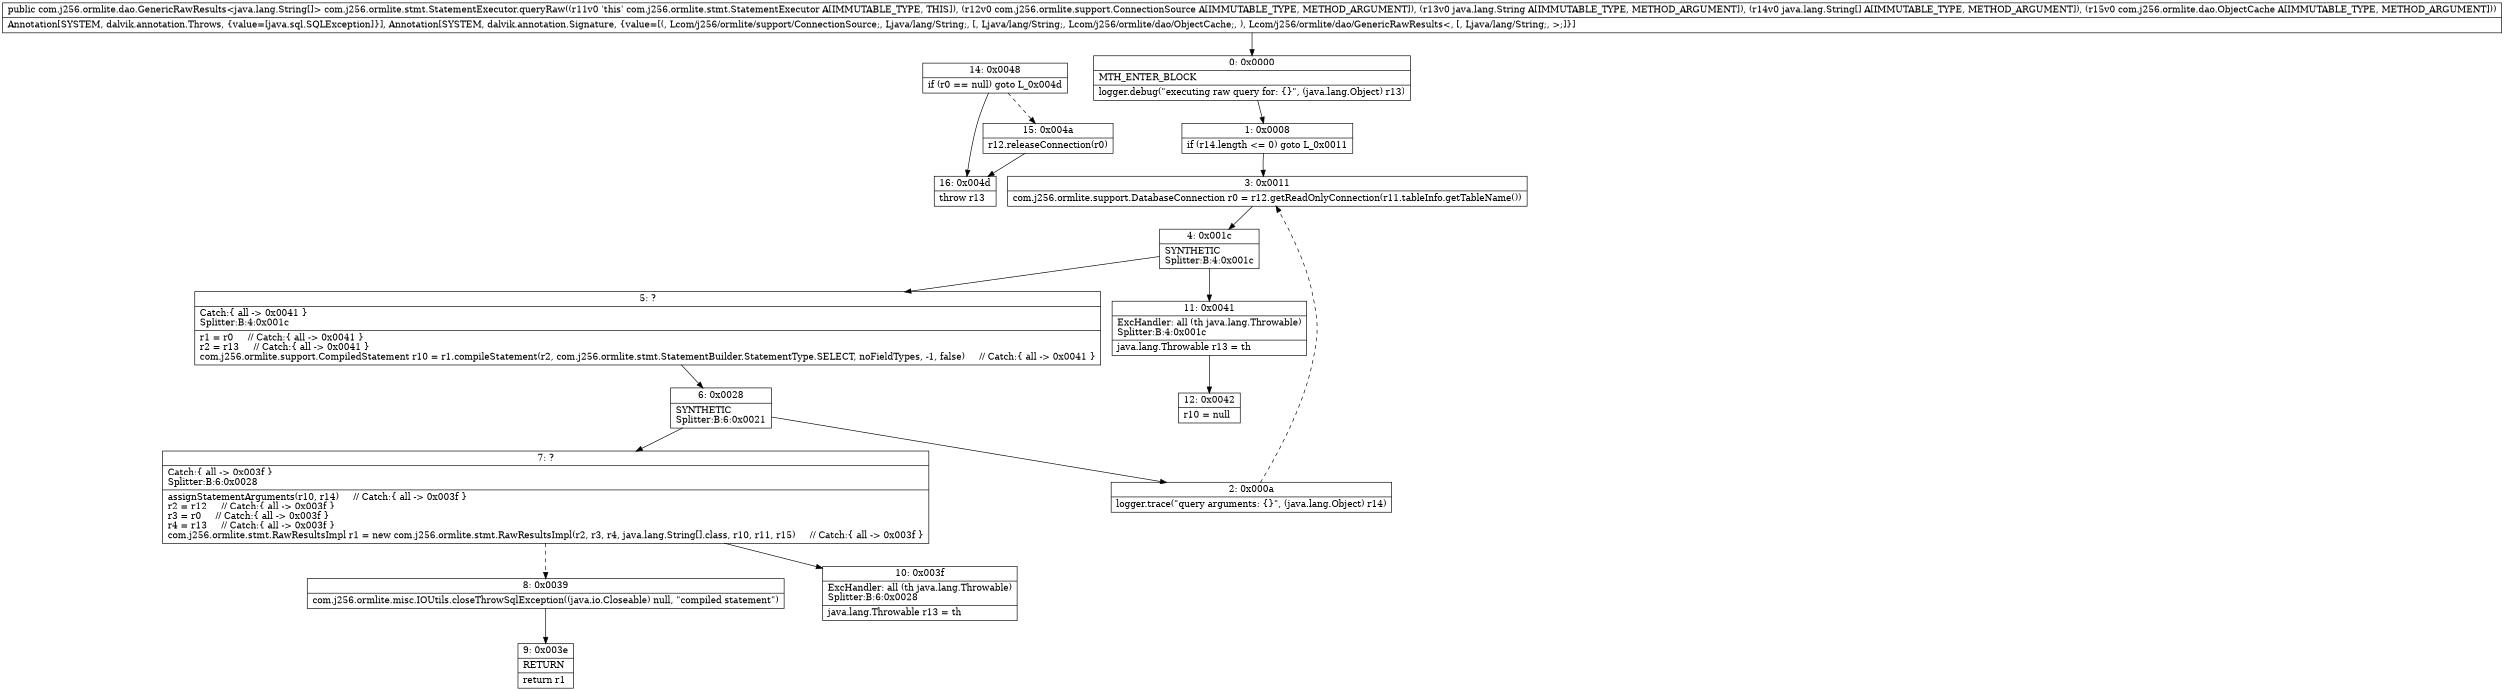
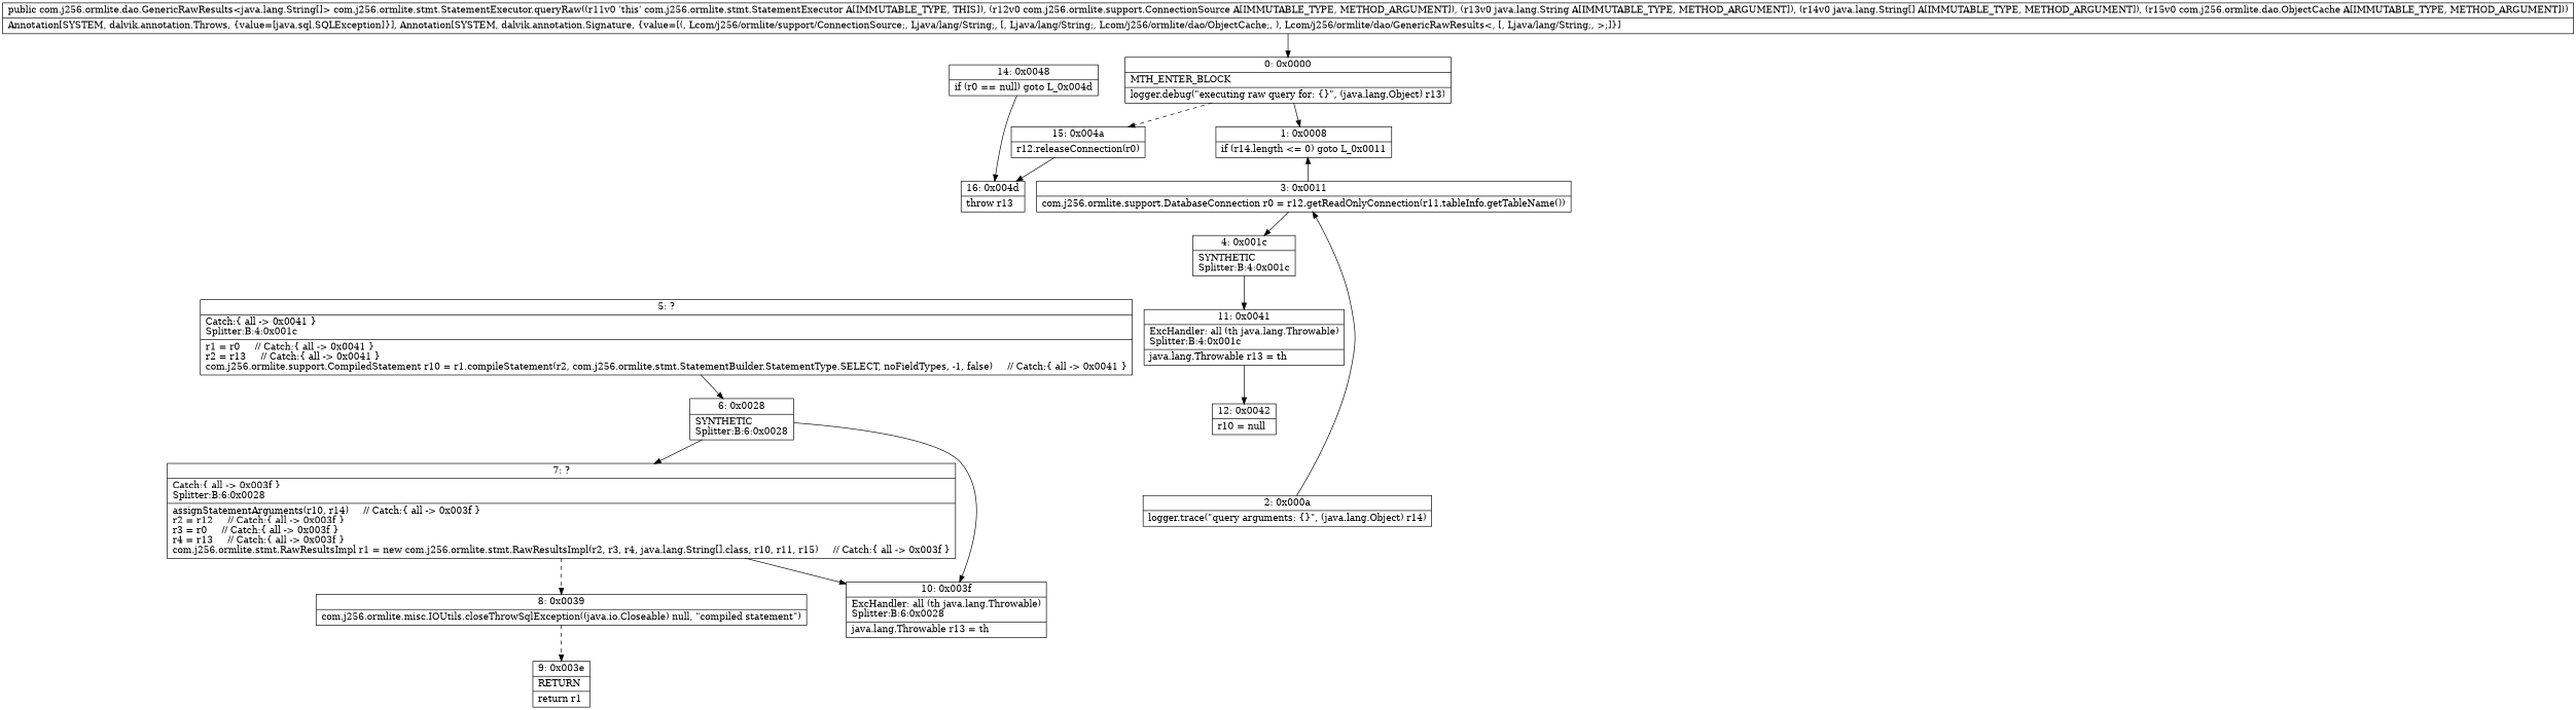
  digraph {
    node [shape=record]
    n1 [label="{0\:\ 0x0000|MTH_ENTER_BLOCK\l|logger.debug(\"executing raw query for: \{\}\", (java.lang.Object) r13)\l}"]
    n2 [label="{1\:\ 0x0008|if (r14.length \<= 0) goto L_0x0011\l}"]
    n3 [label="{3\:\ 0x0011|com.j256.ormlite.support.DatabaseConnection r0 = r12.getReadOnlyConnection(r11.tableInfo.getTableName())\l}"]
    n4 [label="{2\:\ 0x000a|logger.trace(\"query arguments: \{\}\", (java.lang.Object) r14)\l}"]
    n5 [label="{4\:\ 0x001c|SYNTHETIC\lSplitter:B:4:0x001c\l}"]
    n6 [label="{5\:\ ?|Catch:\{ all \-\> 0x0041 \}\lSplitter:B:4:0x001c\l|r1 = r0     \/\/ Catch:\{ all \-\> 0x0041 \}\lr2 = r13     \/\/ Catch:\{ all \-\> 0x0041 \}\lcom.j256.ormlite.support.CompiledStatement r10 = r1.compileStatement(r2, com.j256.ormlite.stmt.StatementBuilder.StatementType.SELECT, noFieldTypes, \-1, false)     \/\/ Catch:\{ all \-\> 0x0041 \}\l}"]
    n7 [label="{11\:\ 0x0041|ExcHandler: all (th java.lang.Throwable)\lSplitter:B:4:0x001c\l|java.lang.Throwable r13 = th\l}"]
-   n8 [label="{6\:\ 0x0028|SYNTHETIC\lSplitter:B:6:0x0021\l}"]
+   n8 [label="{6\:\ 0x0028|SYNTHETIC\lSplitter:B:6:0x0028\l}"]
    n9 [label="{12\:\ 0x0042|r10 = null\l}"]
    n10 [label="{7\:\ ?|Catch:\{ all \-\> 0x003f \}\lSplitter:B:6:0x0028\l|assignStatementArguments(r10, r14)     \/\/ Catch:\{ all \-\> 0x003f \}\lr2 = r12     \/\/ Catch:\{ all \-\> 0x003f \}\lr3 = r0     \/\/ Catch:\{ all \-\> 0x003f \}\lr4 = r13     \/\/ Catch:\{ all \-\> 0x003f \}\lcom.j256.ormlite.stmt.RawResultsImpl r1 = new com.j256.ormlite.stmt.RawResultsImpl(r2, r3, r4, java.lang.String[].class, r10, r11, r15)     \/\/ Catch:\{ all \-\> 0x003f \}\l}"]
    n11 [label="{10\:\ 0x003f|ExcHandler: all (th java.lang.Throwable)\lSplitter:B:6:0x0028\l|java.lang.Throwable r13 = th\l}"]
    n12 [label="{8\:\ 0x0039|com.j256.ormlite.misc.IOUtils.closeThrowSqlException((java.io.Closeable) null, \"compiled statement\")\l}"]
    n13 [label="{9\:\ 0x003e|RETURN\l|return r1\l}"]
    n14 [label="{14\:\ 0x0048|if (r0 == null) goto L_0x004d\l}"]
    n15 [label="{15\:\ 0x004a|r12.releaseConnection(r0)\l}"]
    n16 [label="{16\:\ 0x004d|throw r13\l}"]
    n17 [label="{public com.j256.ormlite.dao.GenericRawResults\<java.lang.String[]\> com.j256.ormlite.stmt.StatementExecutor.queryRaw((r11v0 'this' com.j256.ormlite.stmt.StatementExecutor A[IMMUTABLE_TYPE, THIS]), (r12v0 com.j256.ormlite.support.ConnectionSource A[IMMUTABLE_TYPE, METHOD_ARGUMENT]), (r13v0 java.lang.String A[IMMUTABLE_TYPE, METHOD_ARGUMENT]), (r14v0 java.lang.String[] A[IMMUTABLE_TYPE, METHOD_ARGUMENT]), (r15v0 com.j256.ormlite.dao.ObjectCache A[IMMUTABLE_TYPE, METHOD_ARGUMENT]))  | Annotation[SYSTEM, dalvik.annotation.Throws, \{value=[java.sql.SQLException]\}], Annotation[SYSTEM, dalvik.annotation.Signature, \{value=[(, Lcom\/j256\/ormlite\/support\/ConnectionSource;, Ljava\/lang\/String;, [, Ljava\/lang\/String;, Lcom\/j256\/ormlite\/dao\/ObjectCache;, ), Lcom\/j256\/ormlite\/dao\/GenericRawResults\<, [, Ljava\/lang\/String;, \>;]\}]\l}"]
    n1 -> n2
-   n2 -> n3
+   n3 -> n2
    n3 -> n5
-   n4 -> n3 [style=dashed]
-   n5 -> n6
+   n4 -> n3
    n5 -> n7
    n6 -> n8
    n7 -> n9
    n8 -> n10
-   n8 -> n4
+   n8 -> n11
    n10 -> n11
    n10 -> n12 [style=dashed]
-   n12 -> n13
-   n14 -> n15 [style=dashed]
+   n12 -> n13 [style=dashed]
+   n1 -> n15 [style=dashed]
    n14 -> n16
    n15 -> n16
    n17 -> n1
  }
